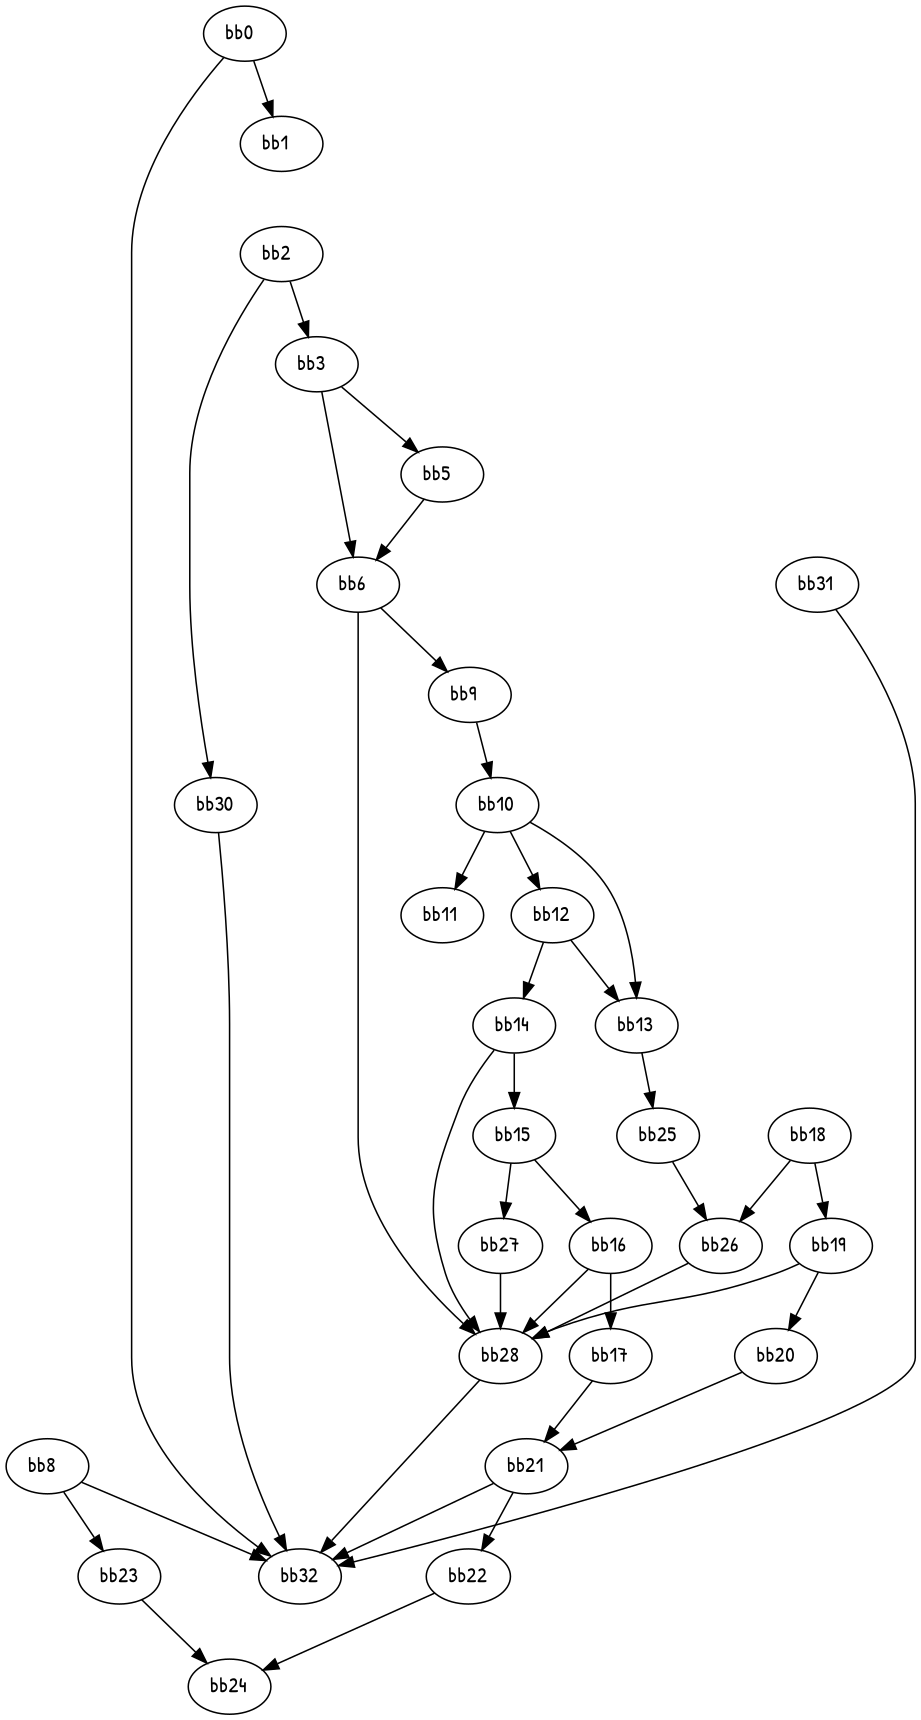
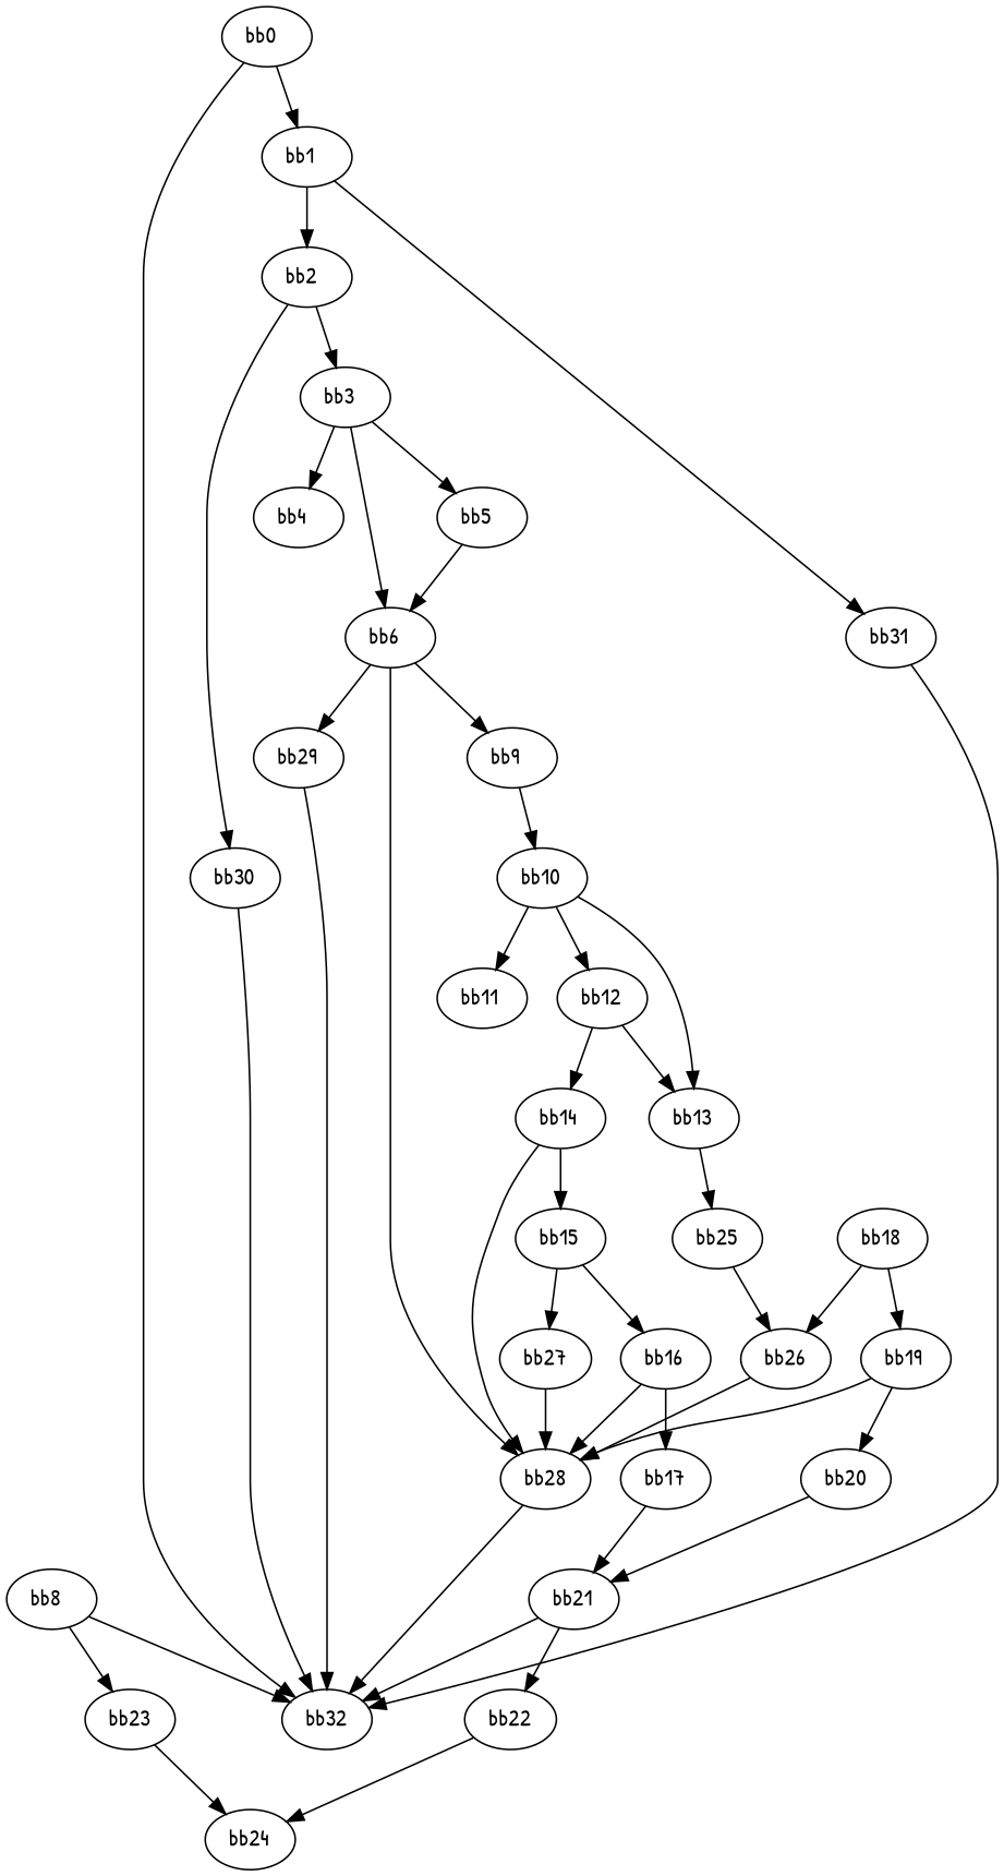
  digraph {
    fontname="Patrick Hand"
    node [fontname="Patrick Hand"]
    edge [fontname="Patrick Hand"]
    n1 [label="bb0\l"]
    n2 [label="bb1\l"]
    n3 [label="bb32\l"]
    n4 [label="bb2\l"]
    n5 [label="bb31\l"]
    n6 [label="bb3\l"]
    n7 [label="bb30\l"]
+   n8 [label="bb4\l"]
    n9 [label="bb5\l"]
    n10 [label="bb6\l"]
    n11 [label="bb9\l"]
+   n12 [label="bb29\l"]
    n13 [label="bb28\l"]
    n14 [label="bb10\l"]
    n15 [label="bb8\l"]
    n16 [label="bb23\l"]
    n17 [label="bb24\l"]
    n18 [label="bb11\l"]
    n19 [label="bb12\l"]
    n20 [label="bb13\l"]
    n21 [label="bb14\l"]
    n22 [label="bb25\l"]
    n23 [label="bb15\l"]
    n24 [label="bb18\l"]
    n25 [label="bb19\l"]
    n26 [label="bb26\l"]
    n27 [label="bb16\l"]
    n28 [label="bb27\l"]
    n29 [label="bb17\l"]
    n30 [label="bb21\l"]
    n31 [label="bb22\l"]
    n32 [label="bb20\l"]
    n1 -> n2
    n1 -> n3
+   n2 -> n4
+   n2 -> n5
    n4 -> n6
    n4 -> n7
    n5 -> n3
+   n6 -> n8
    n6 -> n9
    n6 -> n10
    n7 -> n3
    n9 -> n10
    n10 -> n11
+   n10 -> n12
    n10 -> n13
    n11 -> n14
+   n12 -> n3
    n13 -> n3
    n14 -> n18
    n14 -> n19
    n14 -> n20
    n15 -> n3
    n15 -> n16
    n16 -> n17
    n19 -> n20
    n19 -> n21
    n20 -> n22
    n21 -> n13
    n21 -> n23
    n22 -> n26
    n23 -> n27
    n23 -> n28
    n24 -> n25
    n24 -> n26
    n25 -> n13
    n25 -> n32
    n26 -> n13
    n27 -> n13
    n27 -> n29
    n28 -> n13
    n29 -> n30
    n30 -> n3
    n30 -> n31
    n31 -> n17
    n32 -> n30
  }
